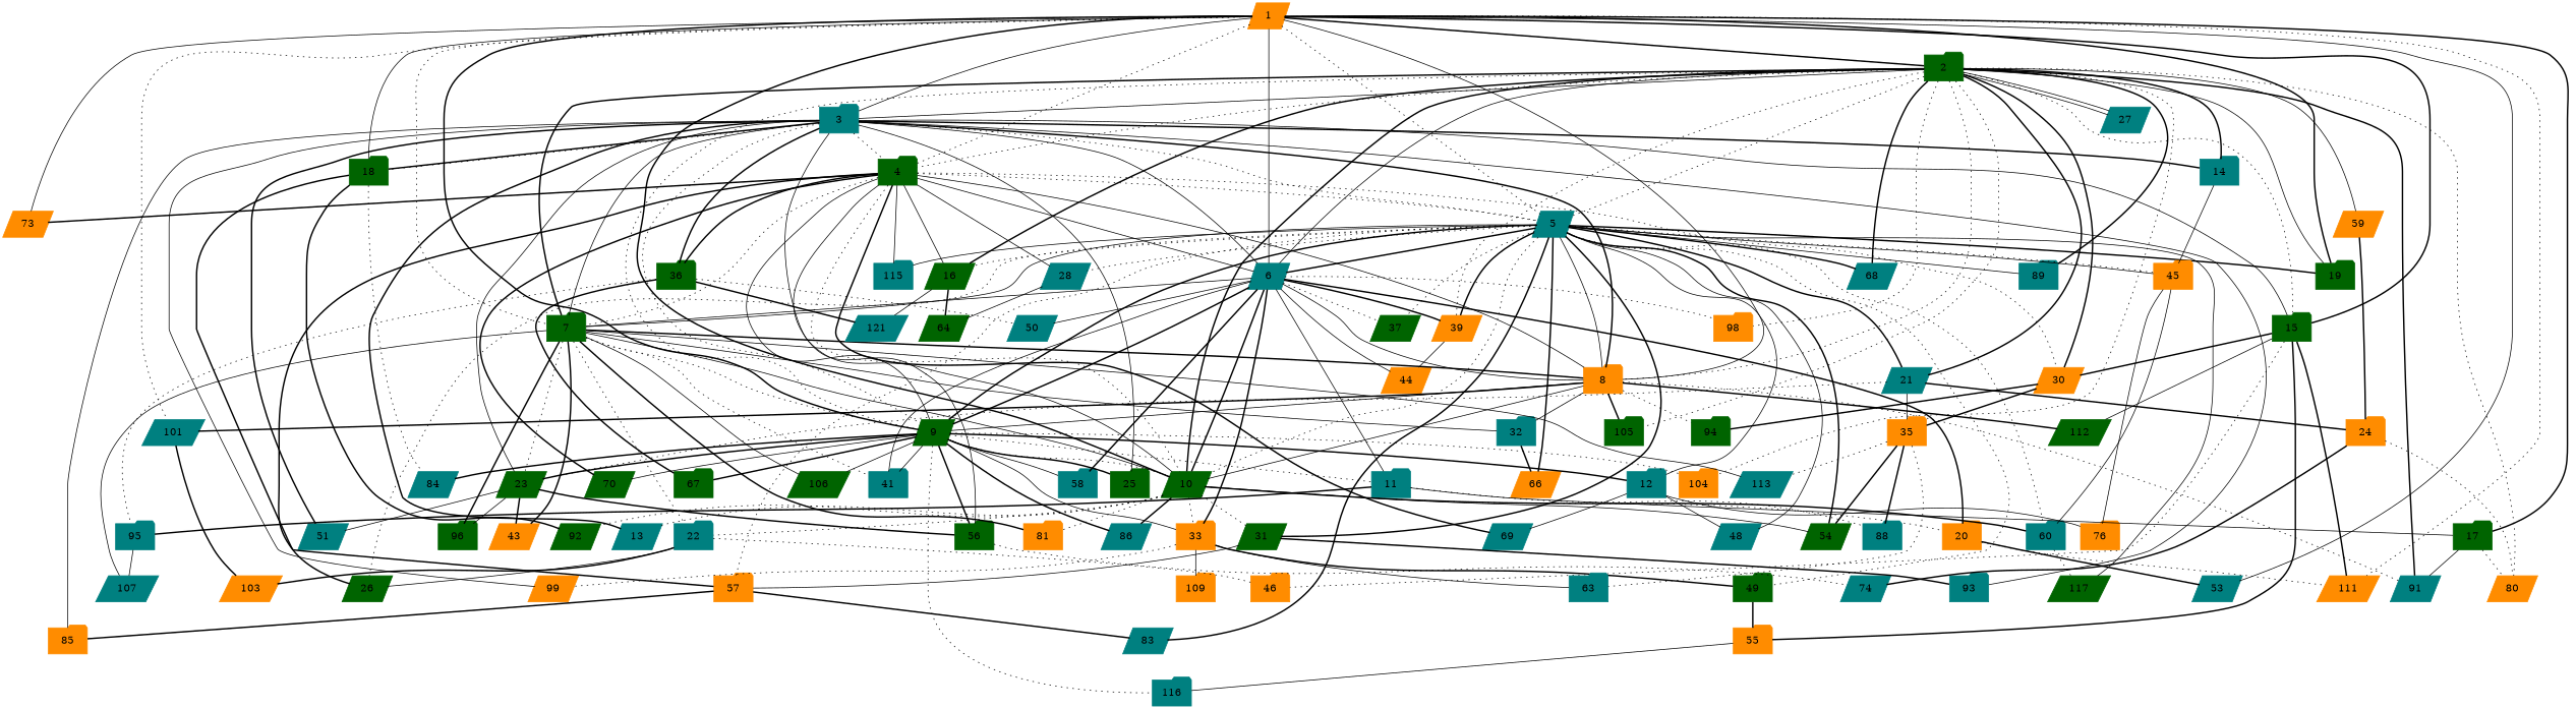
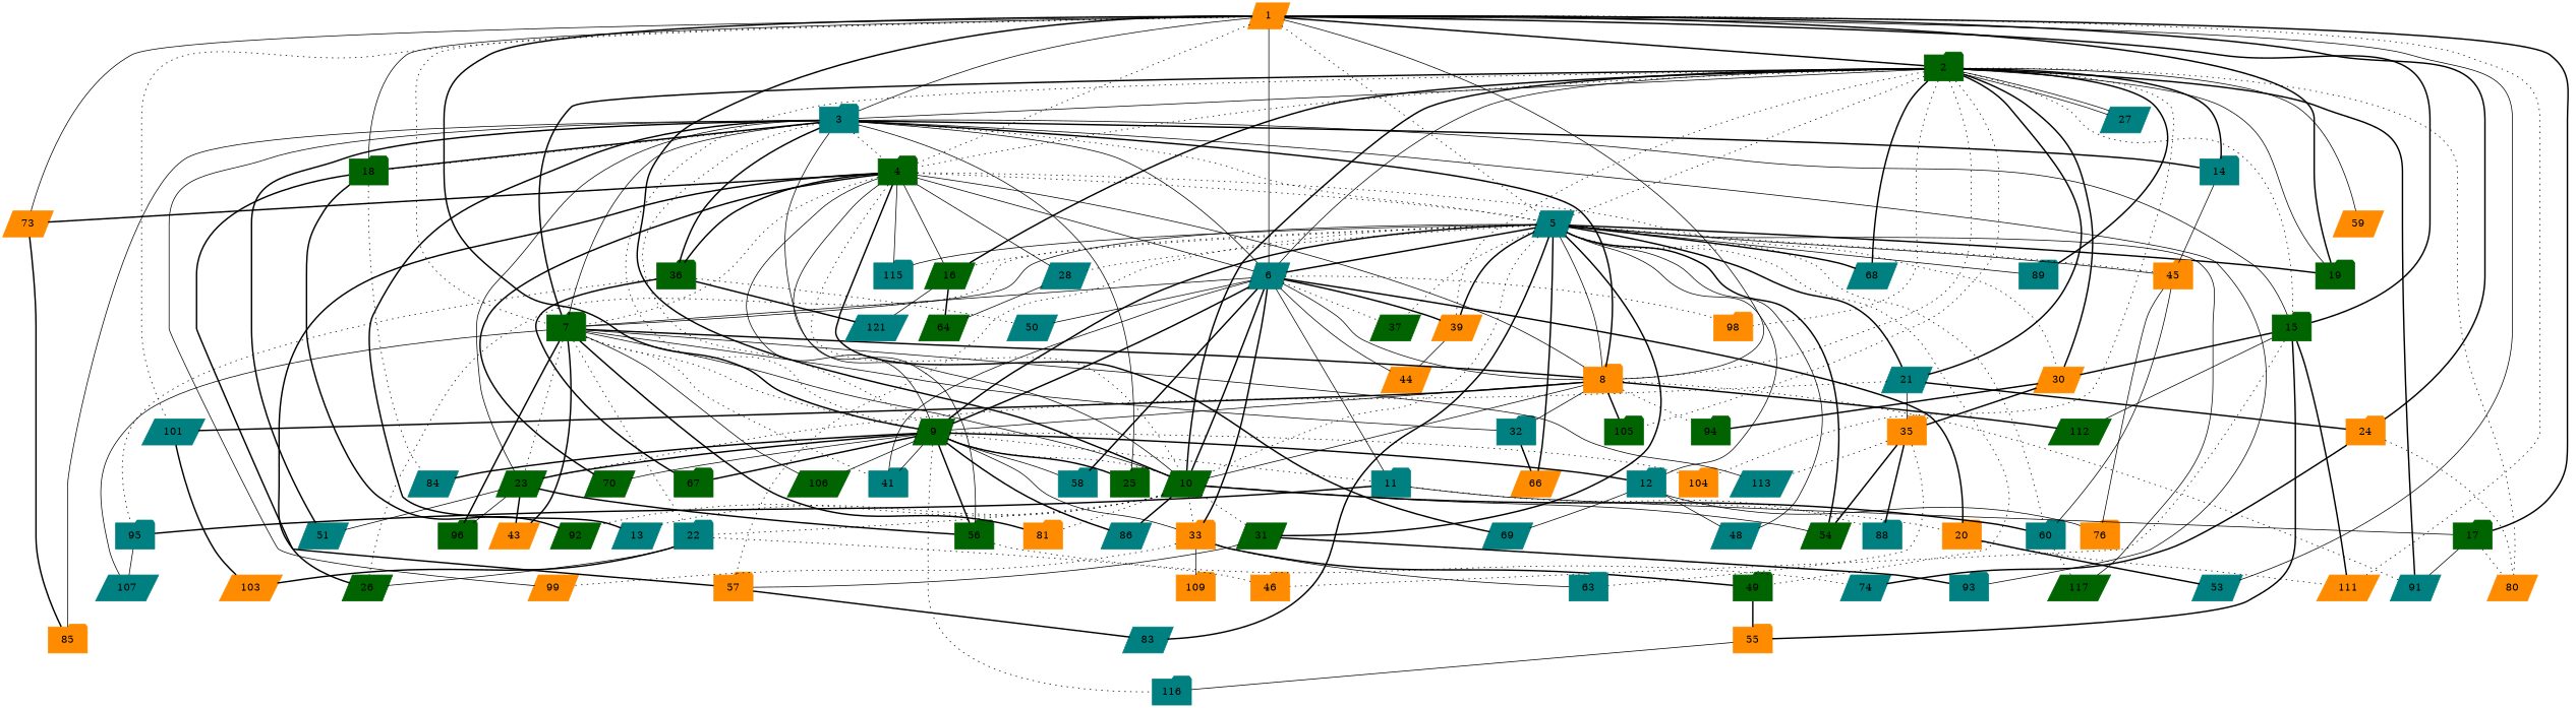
  graph {
    node [color=teal shape=parallelogram style=filled]
    edge [style=bold]
    1 [color=darkorange super="+29"]
    2 [color=darkgreen shape=folder super="+102"]
    3 [shape=folder super="+38"]
    4 [color=darkgreen shape=folder super="+122"]
    5 [super="+118"]
    6 [super="+114"]
    7 [color=darkgreen shape=folder super="+79"]
    8 [color=darkorange shape=folder super="+78"]
    9 [color=darkgreen super="+90"]
    10 [color=darkgreen super="+119"]
    15 [color=darkgreen shape=folder super="+52"]
    17 [color=darkgreen shape=folder]
    18 [color=darkgreen shape=folder super="+65"]
    19 [color=darkgreen shape=folder]
    24 [color=darkorange shape=folder]
    53
    73 [color=darkorange]
    101
    111 [color=darkorange]
    14 [shape=folder]
    16 [color=darkgreen super="+71"]
    21
    27
    30 [color=darkorange super="+34"]
    39 [color=darkorange super="+42"]
    59 [color=darkorange]
    68
    80 [color=darkorange super="+110"]
    89 [shape=folder]
    91 [super="+100"]
    98 [color=darkorange shape=folder]
    104 [color=darkorange shape=folder]
    105 [color=darkgreen shape=folder]
    13
    23 [color=darkgreen super="+47"]
    25 [color=darkgreen shape=folder]
    36 [color=darkgreen shape=folder]
    51
    85 [color=darkorange shape=folder]
    93 [shape=folder]
    99 [color=darkorange]
    26 [color=darkgreen super="+108"]
    28
    56 [color=darkgreen shape=folder super="+97"]
    69
    70 [color=darkgreen]
    115 [shape=folder]
    12 [shape=folder]
    31 [color=darkgreen super="+61"]
    37 [color=darkgreen]
    45 [color=darkorange shape=folder super="+87"]
    48
    49 [color=darkgreen shape=folder]
    54 [color=darkgreen]
    57 [color=darkorange shape=folder]
    60 [shape=folder super="+82"]
    66 [color=darkorange]
    83
    117 [color=darkgreen]
    11 [shape=folder super="+40"]
    20 [color=darkorange shape=folder]
    33 [color=darkorange shape=folder super="+72"]
    41 [shape=folder]
    44 [color=darkorange]
    50
    58 [shape=folder]
    22 [shape=folder super="+75"]
    32 [shape=folder]
    43 [color=darkorange]
    81 [color=darkorange shape=folder]
    96 [color=darkgreen shape=folder]
    106 [color=darkgreen]
    107
    113
    94 [color=darkgreen shape=folder]
    112 [color=darkgreen]
    67 [color=darkgreen shape=folder]
    84
    86
    116 [shape=folder]
    92 [color=darkgreen]
    46 [color=darkorange shape=folder]
    55 [color=darkorange shape=folder]
    74
    103 [color=darkorange]
    109 [color=darkorange shape=folder]
    64 [color=darkgreen]
    121
    35 [color=darkorange shape=folder super="+62"]
    95 [shape=folder]
    76 [color=darkorange shape=folder]
    88 [shape=folder]
    63 [shape=folder]
    1 -- 2
    1 -- 3 [style=solid]
    1 -- 4 [style=dotted]
    1 -- 5 [style=dotted]
    1 -- 6 [style=solid]
    1 -- 7 [style=dotted]
    1 -- 8 [style=solid]
    1 -- 9
    1 -- 10 [weight=2]
    1 -- 15
    1 -- 17
    1 -- 18 [style=solid]
    1 -- 19
-   59 -- 24
+   1 -- 24
    1 -- 53 [style=solid]
    1 -- 73 [style=solid]
    1 -- 101 [style=dotted]
    1 -- 111 [style=dotted]
    2 -- 3 [style=solid]
    2 -- 4 [style=dotted]
    2 -- 5 [style=dotted]
    2 -- 6 [style=solid]
    2 -- 7
    2 -- 8 [style=dotted]
    2 -- 9 [style=dotted weight=2]
    2 -- 10
    2 -- 15 [style=dotted]
    2 -- 19 [style=solid]
    2 -- 14
    2 -- 16
    2 -- 21
    2 -- 27 [style=solid]
    2 -- 27 [style=solid]
    2 -- 30
    2 -- 39 [style=dotted weight=2]
    2 -- 59 [style=solid]
    2 -- 68
    2 -- 80 [style=dotted]
    2 -- 89
    2 -- 91
    2 -- 98 [style=dotted]
    2 -- 104 [style=dotted]
    2 -- 105 [style=dotted]
    3 -- 4 [style=dotted]
    3 -- 5 [style=dotted weight=2]
    3 -- 6 [style=solid]
    3 -- 7 [style=solid]
    3 -- 8
    3 -- 9 [style=dotted]
    3 -- 10 [style=solid]
    3 -- 15 [style=solid]
    3 -- 18
    3 -- 18 [style=dotted]
    3 -- 14
    3 -- 13
    3 -- 23 [style=solid]
    3 -- 25 [style=solid]
    3 -- 36
    3 -- 51
    3 -- 85 [style=solid]
    3 -- 93 [style=solid]
    3 -- 99 [style=solid]
    4 -- 5 [style=dotted]
    4 -- 6 [style=solid weight=2]
    4 -- 7 [style=dotted]
    4 -- 8 [style=solid]
    4 -- 9 [style=solid]
    4 -- 10 [style=dotted]
    4 -- 73
    4 -- 16 [style=solid]
    4 -- 30 [style=dotted]
    4 -- 36
    4 -- 26
    4 -- 28 [style=solid]
    4 -- 56 [style=solid]
    4 -- 69
    4 -- 70
    4 -- 115 [style=solid]
    5 -- 6
    5 -- 7 [style=solid]
    5 -- 8 [style=solid]
    5 -- 9
    5 -- 10 [style=dotted]
    5 -- 19
    5 -- 16 [style=dotted]
    5 -- 21
    5 -- 39
    5 -- 68
    5 -- 89 [style=solid]
    5 -- 26 [style=dotted]
    5 -- 28 [style=dotted]
    5 -- 115 [style=solid]
    5 -- 12 [style=solid]
    5 -- 31
    5 -- 37 [style=dotted]
    5 -- 45 [style=solid weight=2]
    5 -- 45 [style=dotted]
    5 -- 48 [style=solid]
    5 -- 49 [style=dotted]
    5 -- 54
    5 -- 57 [style=dotted]
    5 -- 60 [style=dotted]
    5 -- 66
    5 -- 83
    5 -- 117 [style=solid]
    6 -- 7 [style=solid]
    6 -- 8 [style=solid]
    6 -- 9
    6 -- 10
    6 -- 39
    6 -- 98 [style=dotted]
    6 -- 37 [style=dotted]
    6 -- 11 [style=solid]
    6 -- 20
    6 -- 33
    6 -- 41 [style=solid]
    6 -- 44 [style=solid]
    6 -- 50 [style=solid]
    6 -- 58
    7 -- 8
    7 -- 9 [style=dotted]
    7 -- 10 [style=solid]
    7 -- 23 [style=dotted]
    7 -- 41 [style=dotted]
    7 -- 22 [style=dotted]
    7 -- 32 [style=solid]
    7 -- 43
    7 -- 81
    7 -- 96
    7 -- 106 [style=solid]
    7 -- 107 [style=solid]
    7 -- 113 [style=solid]
    8 -- 9 [style=solid]
    8 -- 10 [style=solid weight=2]
    8 -- 101
    8 -- 91 [style=dotted]
    8 -- 105
    8 -- 32 [style=solid]
    8 -- 94 [style=dotted]
    8 -- 112
    9 -- 10 [style=dotted]
    9 -- 104 [style=dotted]
    9 -- 23
    9 -- 25
    9 -- 56
    9 -- 70 [style=solid]
    9 -- 12
    9 -- 11 [style=dotted weight=2]
    9 -- 33 [style=solid]
    9 -- 41 [style=solid]
    9 -- 58 [style=solid]
    9 -- 106 [style=solid]
    9 -- 67
    9 -- 84
    9 -- 86
    9 -- 116 [style=dotted]
    10 -- 13 [style=dotted]
    10 -- 31 [style=dotted]
    10 -- 54 [style=solid]
    10 -- 60
    10 -- 20 [style=dotted]
    10 -- 33 [style=dotted]
    10 -- 22 [style=dotted]
    10 -- 81 [style=dotted]
    10 -- 86
    10 -- 92 [style=dotted]
    15 -- 111
    15 -- 30
    15 -- 112 [style=solid]
    15 -- 46 [style=dotted]
    15 -- 55
    17 -- 80 [style=dotted]
    17 -- 91 [style=solid]
    18 -- 57
    18 -- 84 [style=dotted]
    18 -- 92
    24 -- 80 [style=dotted]
    24 -- 74
-   57 -- 85
+   73 -- 85
    101 -- 103
    14 -- 45 [style=solid]
    16 -- 64
    16 -- 121 [style=solid]
    21 -- 24
    21 -- 23 [style=dotted]
    21 -- 35 [style=solid]
    30 -- 94
    30 -- 35
    39 -- 44 [style=solid]
    23 -- 51 [style=solid]
    23 -- 56
    23 -- 43
    23 -- 96 [style=solid]
    36 -- 50 [style=dotted]
    36 -- 67
    36 -- 121
    36 -- 95 [style=dotted]
    28 -- 64 [style=solid]
    56 -- 74 [style=dotted]
    12 -- 69 [style=solid]
    12 -- 48 [style=solid]
    12 -- 76 [style=solid]
    31 -- 93
    31 -- 57 [style=solid]
    45 -- 60 [style=solid]
    45 -- 76 [style=solid]
    49 -- 55
    57 -- 83
    60 -- 117 [style=dotted]
    11 -- 17 [style=solid]
    11 -- 95
    11 -- 88 [style=dotted]
    20 -- 53
    20 -- 111 [style=dotted]
    33 -- 99 [style=dotted]
    33 -- 49
    33 -- 109 [style=solid]
    33 -- 63 [style=solid]
    22 -- 26 [style=solid]
    22 -- 46 [style=dotted]
    22 -- 103
    32 -- 66
    55 -- 116 [style=solid]
    35 -- 54
    35 -- 113 [style=dotted]
    35 -- 88
    35 -- 63 [style=dotted]
    95 -- 107 [style=solid]
  }
